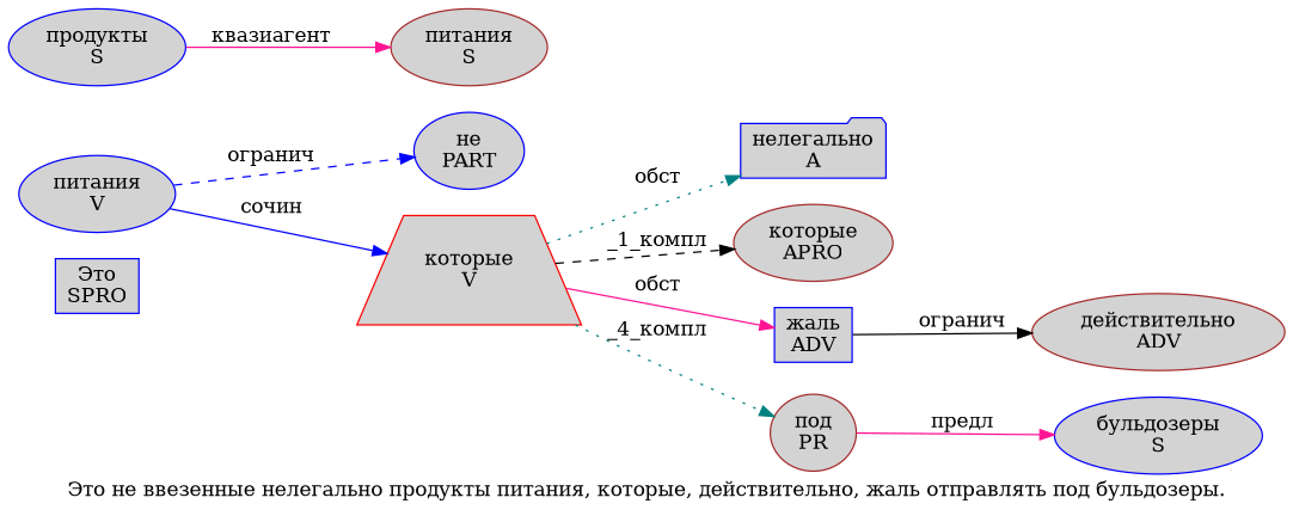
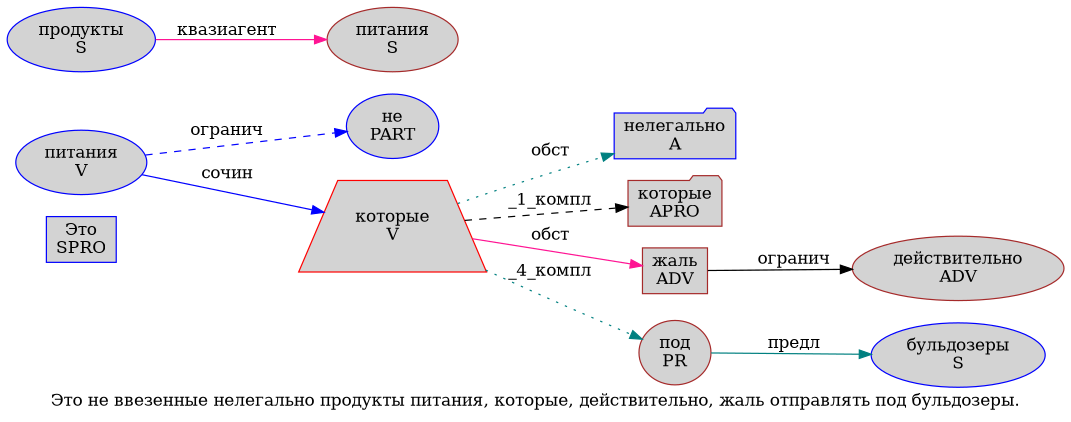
  digraph {
    label="Это не ввезенные нелегально продукты питания, которые, действительно, жаль отправлять под бульдозеры."
    rankdir=LR
    node [color=blue fillcolor=lightgray penwidth=1 shape=ellipse style=filled]
    edge [color=deeppink style=solid]
    n1 [label="Это\nSPRO" shape=box]
    n2 [label="не\nPART"]
    n3 [label="питания\nV"]
    n4 [color=red label="которые\nV" shape=trapezium]
    n5 [label="нелегально\nA" shape=folder]
-   n6 [color=brown label="которые\nAPRO"]
-   n7 [label="жаль\nADV" shape=box]
+   n6 [color=brown label="которые\nAPRO" shape=folder]
+   n7 [color=brown label="жаль\nADV" shape=box]
    n8 [color=brown label="под\nPR"]
    n9 [label="продукты\nS"]
    n10 [color=brown label="питания\nS"]
    n11 [color=brown label="действительно\nADV"]
    n12 [label="бульдозеры\nS"]
    n3 -> n2 [color=blue label="огранич" style=dashed]
    n3 -> n4 [color=blue label="сочин"]
    n4 -> n5 [color=teal label="обст" style=dotted]
    n4 -> n6 [color=black label="_1_компл" style=dashed]
    n4 -> n7 [label="обст"]
    n4 -> n8 [color=teal label="_4_компл" style=dotted]
    n7 -> n11 [color=black label="огранич"]
-   n8 -> n12 [label="предл"]
+   n8 -> n12 [color=teal label="предл"]
    n9 -> n10 [label="квазиагент"]
  }
